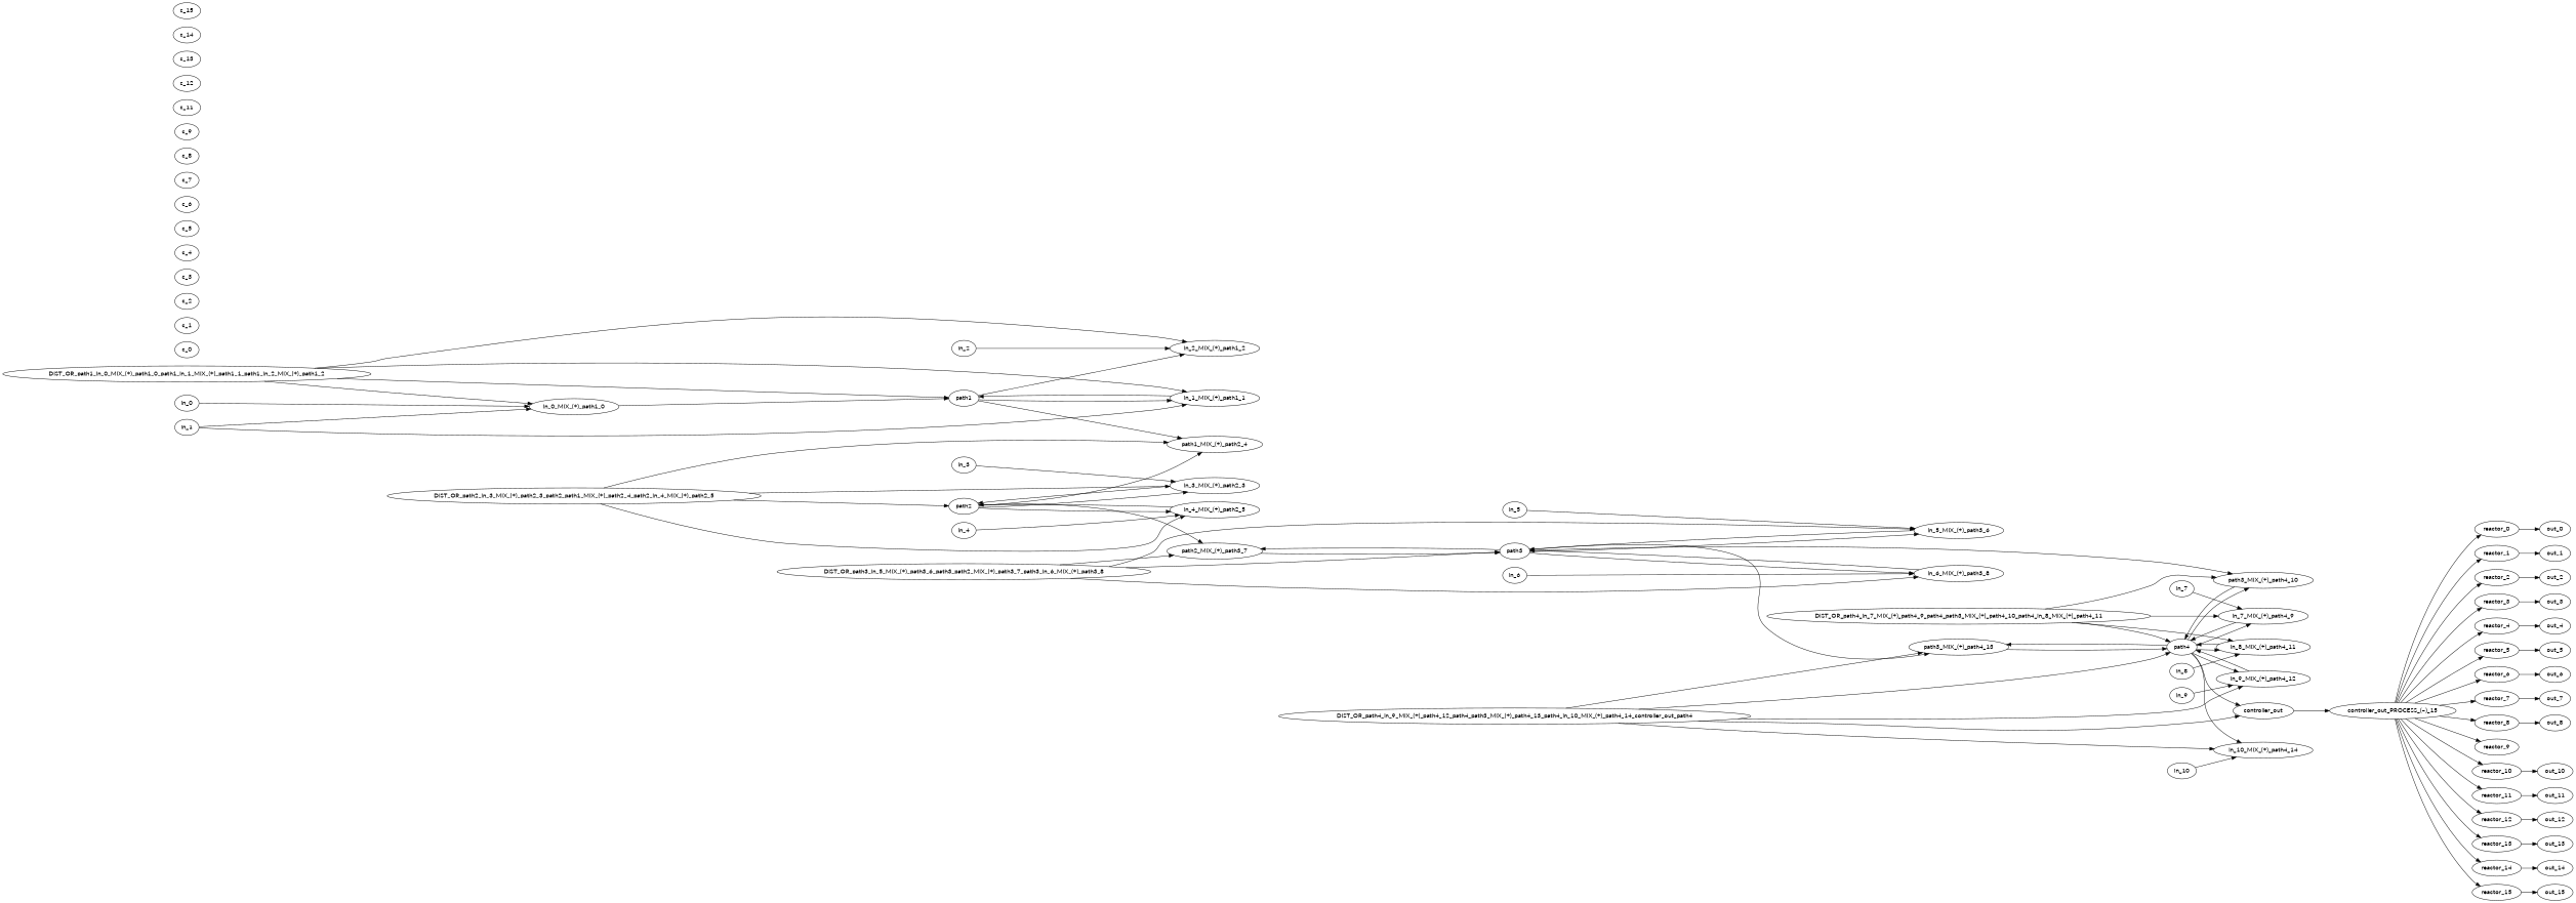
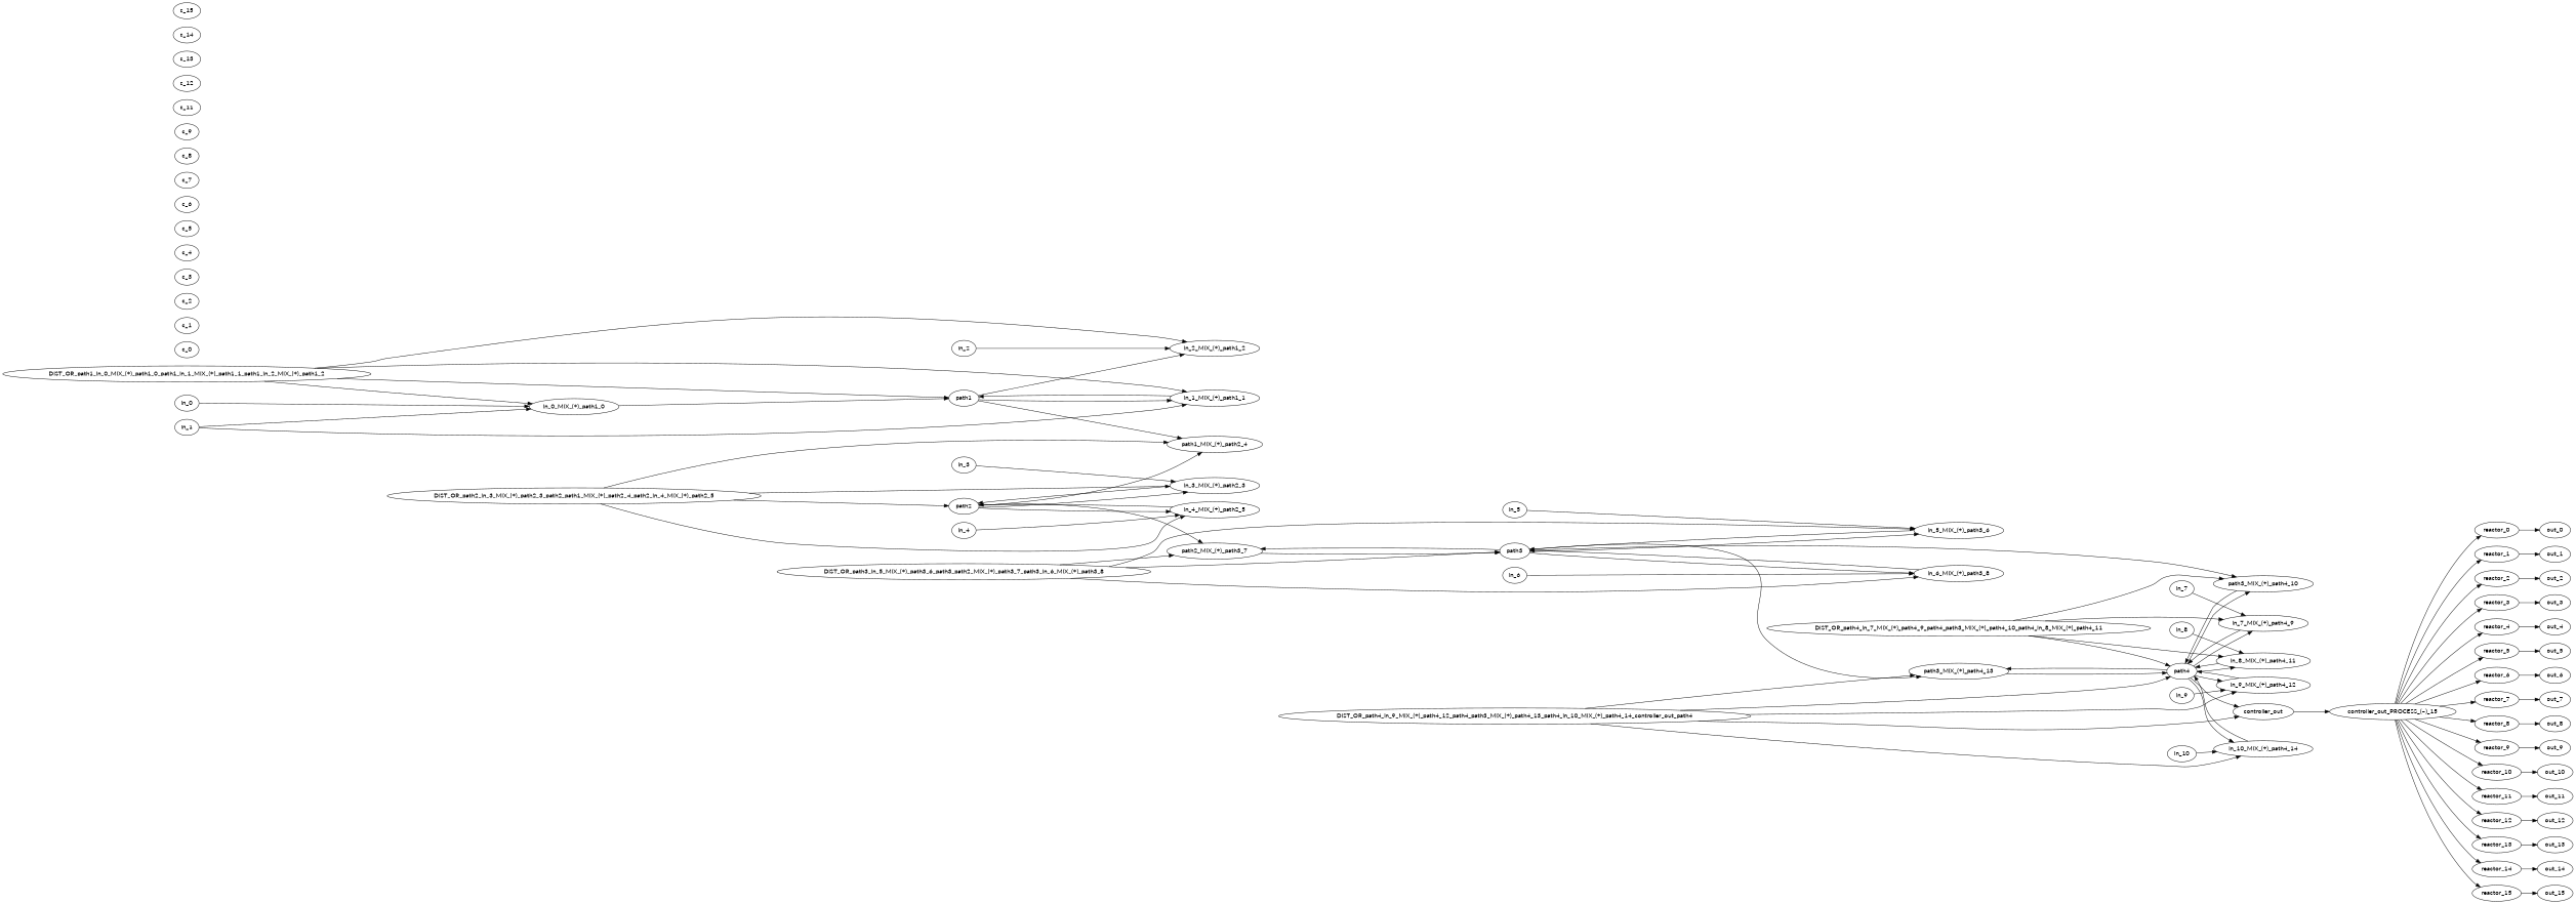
  strict digraph {
    fontname=Lato
    rankdir=LR
    node [fontname=Lato]
    edge [fontname=Lato]
    in_0
    "in_0_MIX_(+)_path1_0"
    path1
    "in_1_MIX_(+)_path1_1"
    "in_2_MIX_(+)_path1_2"
    "path1_MIX_(+)_path2_4"
    in_1
    in_2
    in_3
    "in_3_MIX_(+)_path2_3"
    path2
    "in_4_MIX_(+)_path2_5"
    "path2_MIX_(+)_path3_7"
    in_4
    in_5
    "in_5_MIX_(+)_path3_6"
    path3
    "in_6_MIX_(+)_path3_8"
    "path3_MIX_(+)_path4_10"
    "path3_MIX_(+)_path4_13"
    in_6
    in_7
    "in_7_MIX_(+)_path4_9"
    path4
    "in_8_MIX_(+)_path4_11"
    "in_9_MIX_(+)_path4_12"
    "in_10_MIX_(+)_path4_14"
    controller_out
    in_8
    in_9
    in_10
    c_0
    c_1
    c_2
    c_3
    c_4
    c_5
    c_6
    c_7
    c_8
    c_9
    c_11
    c_12
    c_13
    c_14
    c_15
    "controller_out_PROCESS_(~)_15"
    reactor_0
    reactor_1
    reactor_2
    reactor_3
    reactor_4
    reactor_5
    reactor_6
    reactor_7
    reactor_8
    reactor_9
    reactor_10
    reactor_11
    reactor_12
    reactor_13
    reactor_14
    reactor_15
    out_0
    out_1
    out_2
    out_3
    out_4
    out_5
    out_6
    out_7
    out_8
+   out_9
    out_10
    out_11
    out_12
    out_13
    out_14
    out_15
    "DIST_OR_path1_in_0_MIX_(+)_path1_0_path1_in_1_MIX_(+)_path1_1_path1_in_2_MIX_(+)_path1_2"
    "DIST_OR_path2_in_3_MIX_(+)_path2_3_path2_path1_MIX_(+)_path2_4_path2_in_4_MIX_(+)_path2_5"
    "DIST_OR_path3_in_5_MIX_(+)_path3_6_path3_path2_MIX_(+)_path3_7_path3_in_6_MIX_(+)_path3_8"
    "DIST_OR_path4_in_7_MIX_(+)_path4_9_path4_path3_MIX_(+)_path4_10_path4_in_8_MIX_(+)_path4_11"
    "DIST_OR_path4_in_9_MIX_(+)_path4_12_path4_path3_MIX_(+)_path4_13_path4_in_10_MIX_(+)_path4_14_controller_out_path4"
    in_0 -> "in_0_MIX_(+)_path1_0"
    "in_0_MIX_(+)_path1_0" -> path1
    path1 -> "in_1_MIX_(+)_path1_1"
    path1 -> "in_2_MIX_(+)_path1_2"
    path1 -> "path1_MIX_(+)_path2_4"
    "in_1_MIX_(+)_path1_1" -> path1
    in_1 -> "in_0_MIX_(+)_path1_0"
    in_1 -> "in_1_MIX_(+)_path1_1"
    in_2 -> "in_2_MIX_(+)_path1_2"
    in_3 -> "in_3_MIX_(+)_path2_3"
    "in_3_MIX_(+)_path2_3" -> path2
    path2 -> "path1_MIX_(+)_path2_4"
    path2 -> "in_3_MIX_(+)_path2_3"
    path2 -> "in_4_MIX_(+)_path2_5"
    path2 -> "path2_MIX_(+)_path3_7"
    "in_4_MIX_(+)_path2_5" -> path2
    "path2_MIX_(+)_path3_7" -> path3
    in_4 -> "in_4_MIX_(+)_path2_5"
    in_5 -> "in_5_MIX_(+)_path3_6"
    "in_5_MIX_(+)_path3_6" -> path3
    path3 -> "path2_MIX_(+)_path3_7"
    path3 -> "in_5_MIX_(+)_path3_6"
    path3 -> "in_6_MIX_(+)_path3_8"
    path3 -> "path3_MIX_(+)_path4_10"
    path3 -> "path3_MIX_(+)_path4_13"
    "in_6_MIX_(+)_path3_8" -> path3
    "path3_MIX_(+)_path4_10" -> path4
    "path3_MIX_(+)_path4_13" -> path4
    in_6 -> "in_6_MIX_(+)_path3_8"
    in_7 -> "in_7_MIX_(+)_path4_9"
    "in_7_MIX_(+)_path4_9" -> path4
    path4 -> "path3_MIX_(+)_path4_10"
    path4 -> "path3_MIX_(+)_path4_13"
    path4 -> "in_7_MIX_(+)_path4_9"
    path4 -> "in_8_MIX_(+)_path4_11"
    path4 -> "in_9_MIX_(+)_path4_12"
    path4 -> "in_10_MIX_(+)_path4_14"
    path4 -> controller_out
    "in_8_MIX_(+)_path4_11" -> path4
    "in_9_MIX_(+)_path4_12" -> path4
+   "in_10_MIX_(+)_path4_14" -> path4
    controller_out -> "controller_out_PROCESS_(~)_15"
    in_8 -> "in_8_MIX_(+)_path4_11"
    in_9 -> "in_9_MIX_(+)_path4_12"
    in_10 -> "in_10_MIX_(+)_path4_14"
    "controller_out_PROCESS_(~)_15" -> reactor_0
    "controller_out_PROCESS_(~)_15" -> reactor_1
    "controller_out_PROCESS_(~)_15" -> reactor_2
    "controller_out_PROCESS_(~)_15" -> reactor_3
    "controller_out_PROCESS_(~)_15" -> reactor_4
    "controller_out_PROCESS_(~)_15" -> reactor_5
    "controller_out_PROCESS_(~)_15" -> reactor_6
    "controller_out_PROCESS_(~)_15" -> reactor_7
    "controller_out_PROCESS_(~)_15" -> reactor_8
    "controller_out_PROCESS_(~)_15" -> reactor_9
    "controller_out_PROCESS_(~)_15" -> reactor_10
    "controller_out_PROCESS_(~)_15" -> reactor_11
    "controller_out_PROCESS_(~)_15" -> reactor_12
    "controller_out_PROCESS_(~)_15" -> reactor_13
    "controller_out_PROCESS_(~)_15" -> reactor_14
    "controller_out_PROCESS_(~)_15" -> reactor_15
    reactor_0 -> out_0
    reactor_1 -> out_1
    reactor_2 -> out_2
    reactor_3 -> out_3
    reactor_4 -> out_4
    reactor_5 -> out_5
    reactor_6 -> out_6
    reactor_7 -> out_7
    reactor_8 -> out_8
+   reactor_9 -> out_9
    reactor_10 -> out_10
    reactor_11 -> out_11
    reactor_12 -> out_12
    reactor_13 -> out_13
    reactor_14 -> out_14
    reactor_15 -> out_15
    "DIST_OR_path1_in_0_MIX_(+)_path1_0_path1_in_1_MIX_(+)_path1_1_path1_in_2_MIX_(+)_path1_2" -> "in_0_MIX_(+)_path1_0"
    "DIST_OR_path1_in_0_MIX_(+)_path1_0_path1_in_1_MIX_(+)_path1_1_path1_in_2_MIX_(+)_path1_2" -> path1
    "DIST_OR_path1_in_0_MIX_(+)_path1_0_path1_in_1_MIX_(+)_path1_1_path1_in_2_MIX_(+)_path1_2" -> "in_1_MIX_(+)_path1_1"
    "DIST_OR_path1_in_0_MIX_(+)_path1_0_path1_in_1_MIX_(+)_path1_1_path1_in_2_MIX_(+)_path1_2" -> "in_2_MIX_(+)_path1_2"
    "DIST_OR_path2_in_3_MIX_(+)_path2_3_path2_path1_MIX_(+)_path2_4_path2_in_4_MIX_(+)_path2_5" -> "path1_MIX_(+)_path2_4"
    "DIST_OR_path2_in_3_MIX_(+)_path2_3_path2_path1_MIX_(+)_path2_4_path2_in_4_MIX_(+)_path2_5" -> "in_3_MIX_(+)_path2_3"
    "DIST_OR_path2_in_3_MIX_(+)_path2_3_path2_path1_MIX_(+)_path2_4_path2_in_4_MIX_(+)_path2_5" -> path2
    "DIST_OR_path2_in_3_MIX_(+)_path2_3_path2_path1_MIX_(+)_path2_4_path2_in_4_MIX_(+)_path2_5" -> "in_4_MIX_(+)_path2_5"
    "DIST_OR_path3_in_5_MIX_(+)_path3_6_path3_path2_MIX_(+)_path3_7_path3_in_6_MIX_(+)_path3_8" -> "path2_MIX_(+)_path3_7"
    "DIST_OR_path3_in_5_MIX_(+)_path3_6_path3_path2_MIX_(+)_path3_7_path3_in_6_MIX_(+)_path3_8" -> "in_5_MIX_(+)_path3_6"
    "DIST_OR_path3_in_5_MIX_(+)_path3_6_path3_path2_MIX_(+)_path3_7_path3_in_6_MIX_(+)_path3_8" -> path3
    "DIST_OR_path3_in_5_MIX_(+)_path3_6_path3_path2_MIX_(+)_path3_7_path3_in_6_MIX_(+)_path3_8" -> "in_6_MIX_(+)_path3_8"
    "DIST_OR_path4_in_7_MIX_(+)_path4_9_path4_path3_MIX_(+)_path4_10_path4_in_8_MIX_(+)_path4_11" -> "path3_MIX_(+)_path4_10"
    "DIST_OR_path4_in_7_MIX_(+)_path4_9_path4_path3_MIX_(+)_path4_10_path4_in_8_MIX_(+)_path4_11" -> "in_7_MIX_(+)_path4_9"
    "DIST_OR_path4_in_7_MIX_(+)_path4_9_path4_path3_MIX_(+)_path4_10_path4_in_8_MIX_(+)_path4_11" -> path4
    "DIST_OR_path4_in_7_MIX_(+)_path4_9_path4_path3_MIX_(+)_path4_10_path4_in_8_MIX_(+)_path4_11" -> "in_8_MIX_(+)_path4_11"
    "DIST_OR_path4_in_9_MIX_(+)_path4_12_path4_path3_MIX_(+)_path4_13_path4_in_10_MIX_(+)_path4_14_controller_out_path4" -> "path3_MIX_(+)_path4_13"
    "DIST_OR_path4_in_9_MIX_(+)_path4_12_path4_path3_MIX_(+)_path4_13_path4_in_10_MIX_(+)_path4_14_controller_out_path4" -> path4
    "DIST_OR_path4_in_9_MIX_(+)_path4_12_path4_path3_MIX_(+)_path4_13_path4_in_10_MIX_(+)_path4_14_controller_out_path4" -> "in_9_MIX_(+)_path4_12"
    "DIST_OR_path4_in_9_MIX_(+)_path4_12_path4_path3_MIX_(+)_path4_13_path4_in_10_MIX_(+)_path4_14_controller_out_path4" -> "in_10_MIX_(+)_path4_14"
    "DIST_OR_path4_in_9_MIX_(+)_path4_12_path4_path3_MIX_(+)_path4_13_path4_in_10_MIX_(+)_path4_14_controller_out_path4" -> controller_out
  }
